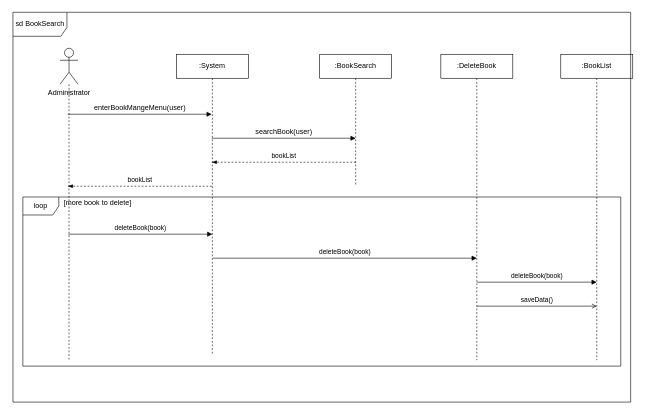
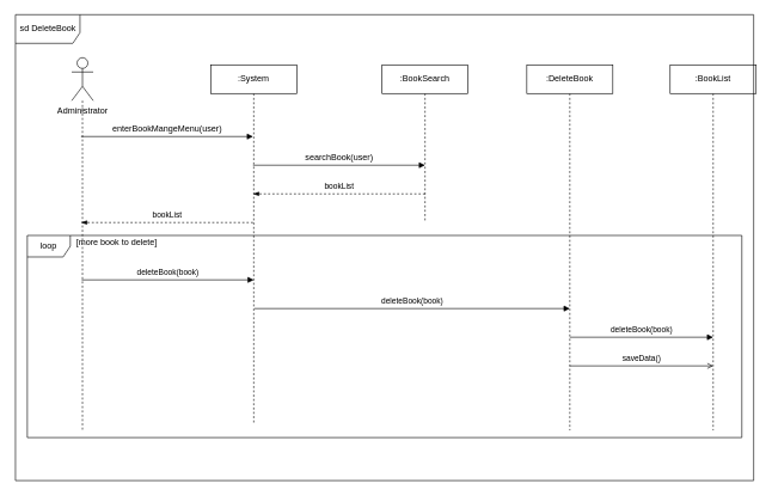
  <mxCell id="0" />
  <mxCell id="1" parent="0" />
  <mxCell id="2" value="loop" style="shape=umlFrame;whiteSpace=wrap;html=1;" parent="1" vertex="1"><mxGeometry x="37" y="328" width="997" height="282" as="geometry" /></mxCell>
  <mxCell id="3" value="deleteBook(book)" style="endArrow=block;html=1;endFill=1;labelBackgroundColor=none;" parent="1" edge="1"><mxGeometry y="10" width="50" height="50" relative="1" as="geometry"><mxPoint x="113" y="390" as="sourcePoint" /><mxPoint x="353" y="390" as="targetPoint" /><mxPoint as="offset" /></mxGeometry></mxCell>
  <mxCell id="4" value="" style="edgeStyle=orthogonalEdgeStyle;rounded=0;orthogonalLoop=1;jettySize=auto;html=1;endArrow=none;endFill=0;dashed=1;" parent="1" source="5" edge="1"><mxGeometry relative="1" as="geometry"><mxPoint x="114" y="600" as="targetPoint" /><Array as="points"><mxPoint x="114" y="600" /></Array></mxGeometry></mxCell>
  <mxCell id="5" value="Administrator" style="shape=umlActor;verticalLabelPosition=bottom;labelBackgroundColor=none;verticalAlign=top;html=1;outlineConnect=0;" parent="1" vertex="1"><mxGeometry x="99" y="80" width="30" height="60" as="geometry" /></mxCell>
  <mxCell id="6" value="" style="edgeStyle=orthogonalEdgeStyle;rounded=0;orthogonalLoop=1;jettySize=auto;html=1;endArrow=none;endFill=0;dashed=1;" parent="1" source="7" edge="1"><mxGeometry relative="1" as="geometry"><mxPoint x="353" y="590" as="targetPoint" /></mxGeometry></mxCell>
  <mxCell id="7" value=":System" style="rounded=0;whiteSpace=wrap;html=1;labelBackgroundColor=none;" parent="1" vertex="1"><mxGeometry x="293" y="90" width="120" height="40" as="geometry" /></mxCell>
  <mxCell id="8" value="&lt;span style=&quot;font-family: &amp;#34;helvetica&amp;#34; ; font-size: 12px ; font-style: normal ; font-weight: 400 ; letter-spacing: normal ; text-align: center ; text-indent: 0px ; text-transform: none ; word-spacing: 0px ; float: none ; display: inline&quot;&gt;enterBookMangeMenu(user)&lt;/span&gt;" style="endArrow=block;html=1;endFill=1;labelBackgroundColor=none;fontColor=#000000;" parent="1" edge="1"><mxGeometry y="10" width="50" height="50" relative="1" as="geometry"><mxPoint x="112" y="190" as="sourcePoint" /><mxPoint x="352" y="190" as="targetPoint" /><mxPoint as="offset" /></mxGeometry></mxCell>
  <mxCell id="9" value="[more book to delete]" style="text;html=1;strokeColor=none;fillColor=none;align=center;verticalAlign=middle;whiteSpace=wrap;rounded=0;" parent="1" vertex="1"><mxGeometry x="97" y="328" width="130" height="20" as="geometry" /></mxCell>
  <mxCell id="10" value="bookList" style="endArrow=blockThin;html=1;endFill=1;dashed=1;" parent="1" edge="1"><mxGeometry y="-10" width="50" height="50" relative="1" as="geometry"><mxPoint x="592" y="270" as="sourcePoint" /><mxPoint x="352" y="270" as="targetPoint" /><mxPoint as="offset" /></mxGeometry></mxCell>
  <mxCell id="11" value="" style="edgeStyle=orthogonalEdgeStyle;rounded=0;orthogonalLoop=1;jettySize=auto;html=1;endArrow=none;endFill=0;dashed=1;" parent="1" source="12" edge="1"><mxGeometry relative="1" as="geometry"><mxPoint x="592" y="310" as="targetPoint" /></mxGeometry></mxCell>
  <mxCell id="12" value=":BookSearch" style="rounded=0;whiteSpace=wrap;html=1;labelBackgroundColor=none;" parent="1" vertex="1"><mxGeometry x="532" y="90" width="120" height="40" as="geometry" /></mxCell>
  <mxCell id="13" value="&lt;font face=&quot;helvetica&quot;&gt;&lt;span style=&quot;font-size: 12px&quot;&gt;searchBook(user)&lt;/span&gt;&lt;/font&gt;" style="endArrow=block;html=1;endFill=1;labelBackgroundColor=none;fontColor=#000000;" parent="1" edge="1"><mxGeometry y="10" width="50" height="50" relative="1" as="geometry"><mxPoint x="352" y="230" as="sourcePoint" /><mxPoint x="592" y="230" as="targetPoint" /><mxPoint as="offset" /></mxGeometry></mxCell>
  <mxCell id="14" value="bookList" style="endArrow=blockThin;html=1;endFill=1;dashed=1;" parent="1" edge="1"><mxGeometry y="-10" width="50" height="50" relative="1" as="geometry"><mxPoint x="352" y="310" as="sourcePoint" /><mxPoint x="112" y="310" as="targetPoint" /><mxPoint as="offset" /></mxGeometry></mxCell>
  <mxCell id="15" value="deleteBook(book)" style="endArrow=block;html=1;endFill=1;labelBackgroundColor=none;" parent="1" edge="1"><mxGeometry y="10" width="50" height="50" relative="1" as="geometry"><mxPoint x="354" y="430" as="sourcePoint" /><mxPoint x="794" y="430" as="targetPoint" /><mxPoint as="offset" /></mxGeometry></mxCell>
  <mxCell id="16" value="" style="edgeStyle=orthogonalEdgeStyle;rounded=0;orthogonalLoop=1;jettySize=auto;html=1;endArrow=none;endFill=0;dashed=1;" parent="1" source="17" edge="1"><mxGeometry relative="1" as="geometry"><mxPoint x="794" y="600" as="targetPoint" /></mxGeometry></mxCell>
  <mxCell id="17" value=":DeleteBook" style="rounded=0;whiteSpace=wrap;html=1;labelBackgroundColor=none;" parent="1" vertex="1"><mxGeometry x="734" y="90" width="120" height="40" as="geometry" /></mxCell>
  <mxCell id="18" value="" style="edgeStyle=orthogonalEdgeStyle;rounded=0;orthogonalLoop=1;jettySize=auto;html=1;endArrow=none;endFill=0;dashed=1;" edge="1" parent="1" source="19"><mxGeometry relative="1" as="geometry"><mxPoint x="994" y="600" as="targetPoint" /></mxGeometry></mxCell>
  <mxCell id="19" value=":BookList" style="rounded=0;whiteSpace=wrap;html=1;labelBackgroundColor=none;" vertex="1" parent="1"><mxGeometry x="934" y="90" width="120" height="40" as="geometry" /></mxCell>
  <mxCell id="20" value="deleteBook(book)" style="endArrow=block;html=1;endFill=1;labelBackgroundColor=none;" edge="1" parent="1"><mxGeometry y="10" width="50" height="50" relative="1" as="geometry"><mxPoint x="794" y="470" as="sourcePoint" /><mxPoint x="994" y="470" as="targetPoint" /><mxPoint as="offset" /></mxGeometry></mxCell>
  <mxCell id="21" value="saveData()" style="endArrow=open;html=1;endFill=0;labelBackgroundColor=none;" edge="1" parent="1"><mxGeometry y="10" width="50" height="50" relative="1" as="geometry"><mxPoint x="794" y="510" as="sourcePoint" /><mxPoint x="994" y="510" as="targetPoint" /><mxPoint as="offset" /></mxGeometry></mxCell>
- <mxCell id="22" value="sd BookSearch" style="shape=umlFrame;whiteSpace=wrap;html=1;width=90;height=40;" vertex="1" parent="1"><mxGeometry x="20.5" width="1030" height="650" as="geometry" y="20" /></mxCell>
+ <mxCell id="22" value="sd DeleteBook" style="shape=umlFrame;whiteSpace=wrap;html=1;width=90;height=40;" vertex="1" parent="1"><mxGeometry x="20.5" width="1030" height="650" as="geometry" y="20" /></mxCell>
